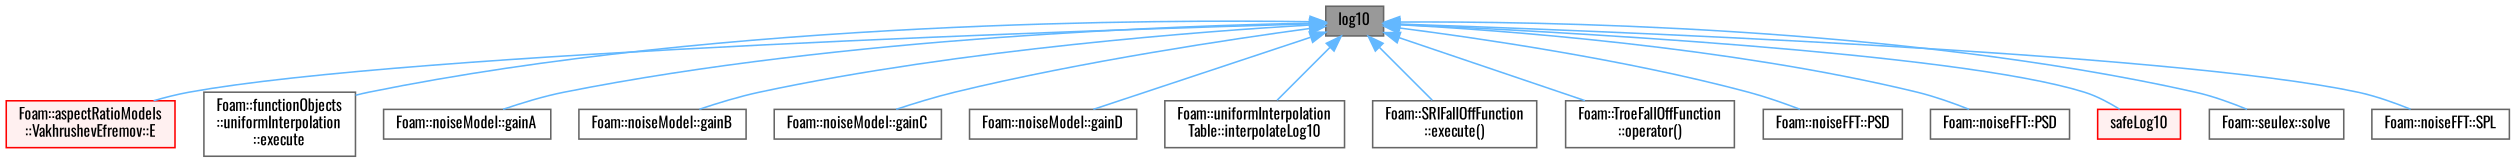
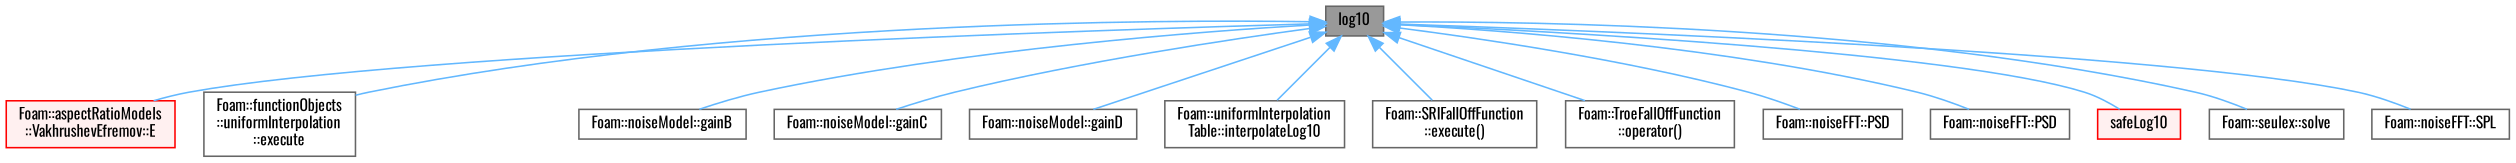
  digraph {
    fontname=Oswald
    rankdir=TB
    node [color=grey40 fillcolor=white fontname=Oswald fontsize=10 shape=box style=filled]
    edge [color=steelblue1 dir=back fontname=Oswald fontsize=10 labelfontname=Helvetica labelfontsize=10 style=solid]
    n1 [color=gray40 fillcolor=grey60 fontcolor=black height=0.2 label=log10 width=0.4]
    n2 [color=red fillcolor="#FFF0F0" height=0.2 label="Foam::aspectRatioModels\l::VakhrushevEfremov::E" width=0.4]
    n3 [height=0.2 label="Foam::functionObjects\l::uniformInterpolation\l::execute" width=0.4]
-   n4 [height=0.2 label="Foam::noiseModel::gainA" width=0.4]
    n5 [height=0.2 label="Foam::noiseModel::gainB" width=0.4]
    n6 [height=0.2 label="Foam::noiseModel::gainC" width=0.4]
    n7 [height=0.2 label="Foam::noiseModel::gainD" width=0.4]
    n8 [height=0.2 label="Foam::uniformInterpolation\lTable::interpolateLog10" width=0.4]
    n9 [height=0.2 label="Foam::SRIFallOffFunction\l::execute()" width=0.4]
    n10 [height=0.2 label="Foam::TroeFallOffFunction\l::operator()" width=0.4]
    n11 [height=0.2 label="Foam::noiseFFT::PSD" width=0.4]
    n12 [height=0.2 label="Foam::noiseFFT::PSD" width=0.4]
    n13 [color=red fillcolor="#FFF0F0" height=0.2 label=safeLog10 width=0.4]
    n14 [height=0.2 label="Foam::seulex::solve" width=0.4]
    n15 [height=0.2 label="Foam::noiseFFT::SPL" width=0.4]
    n1 -> n2
    n1 -> n3
-   n1 -> n4
    n1 -> n5
    n1 -> n6
    n1 -> n7
    n1 -> n8
    n1 -> n9
    n1 -> n10
    n1 -> n11
    n1 -> n12
    n1 -> n13
    n1 -> n14
    n1 -> n15
  }
